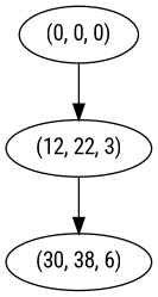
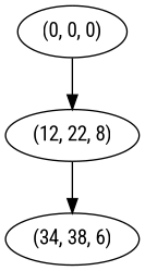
  digraph {
    fontname="Roboto Condensed"
    node [fontname="Roboto Condensed"]
    edge [fontname="Roboto Condensed"]
    "(0, 0, 0)"
-   "(12, 22, 3)"
-   "(30, 38, 6)"
+   "(12, 22, 3)" [label="(12, 22, 8)"]
+   "(30, 38, 6)" [label="(34, 38, 6)"]
    "(0, 0, 0)" -> "(12, 22, 3)"
    "(12, 22, 3)" -> "(30, 38, 6)"
  }
